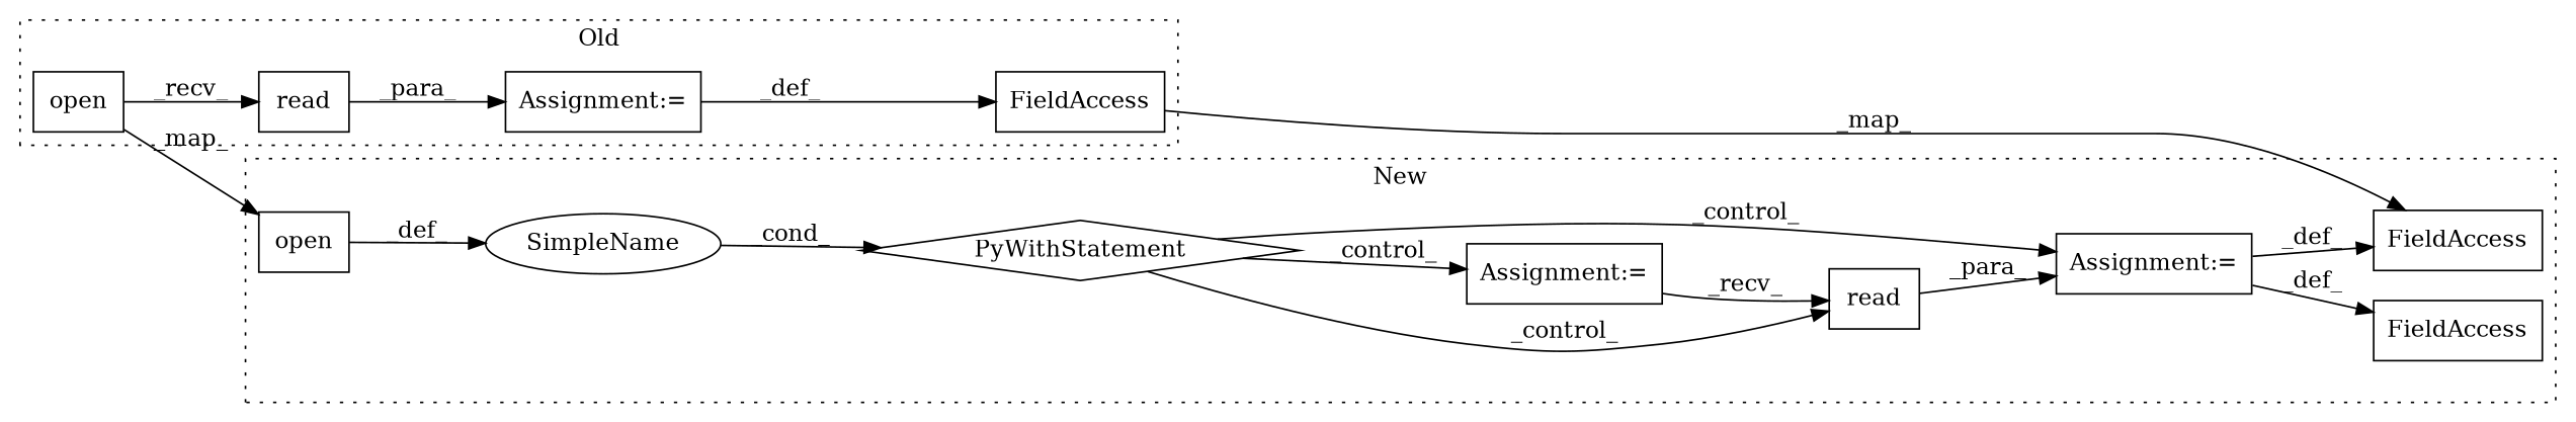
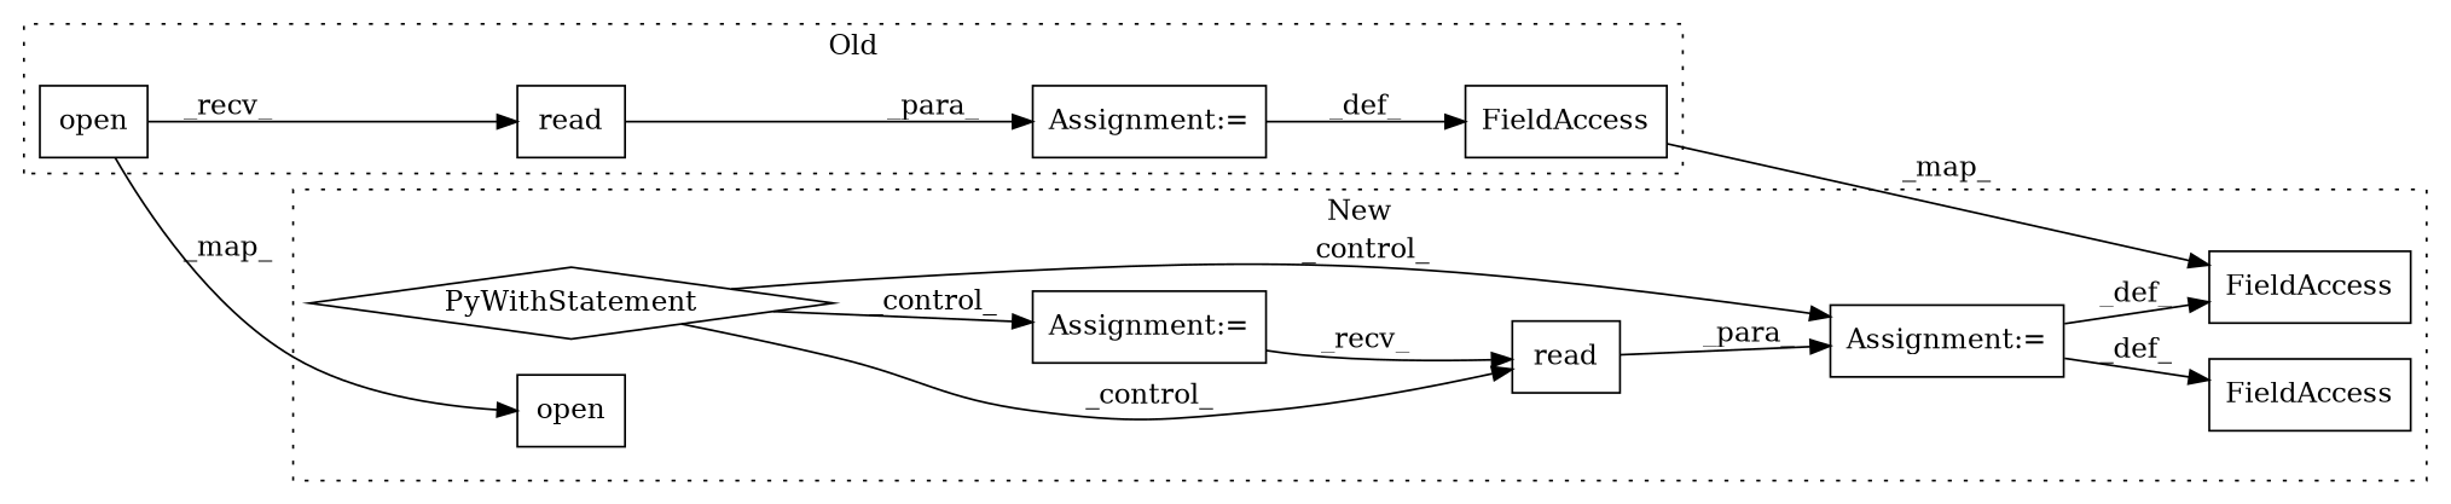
  digraph {
    rankdir=LR
    node [a=32 l=12 shape=box]
    n1 [l=6 label=read s=678]
    n2 [a=7 l=1 label="Assignment:=" s=662]
    n3 [l="5,1" label=open s="663,676"]
    n4 [a=22 label=FieldAccess s=650]
    n5 [l=6 label=read s=751]
    n6 [a=7 l=1 label="Assignment:=" s=742]
-   n7 [a=42 label=SimpleName shape=ellipse l=""]
    n8 [a=104 l="10,2" label=PyWithStatement s="670,694" shape=diamond]
    n9 [a=7 l=7 label="Assignment:=" s=713]
    n10 [l="5,1" label=open s="680,693"]
    n11 [a=22 label=FieldAccess s=730]
    n12 [a=22 label=FieldAccess s=1241]
    subgraph cluster_1 {
      label=Old
      style=dotted
      n1
      n2
      n3
      n4
    }
    subgraph cluster_2 {
      label=New
      style=dotted
      n5
      n6
-     n7
      n8
      n9
      n10
      n11
      n12
    }
    n1 -> n2 [label=_para_]
    n2 -> n4 [label=_def_]
    n3 -> n1 [label=_recv_]
    n3 -> n10 [label=_map_]
    n4 -> n11 [label=_map_]
    n5 -> n6 [label=_para_]
    n6 -> n11 [label=_def_]
    n6 -> n12 [label=_def_]
-   n7 -> n8 [label=_cond_]
    n8 -> n5 [label=_control_]
    n8 -> n6 [label=_control_]
    n8 -> n9 [label=_control_]
    n9 -> n5 [label=_recv_]
-   n10 -> n7 [label=_def_]
  }
